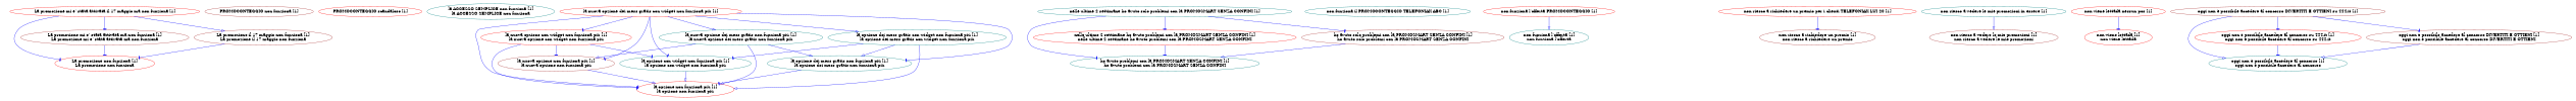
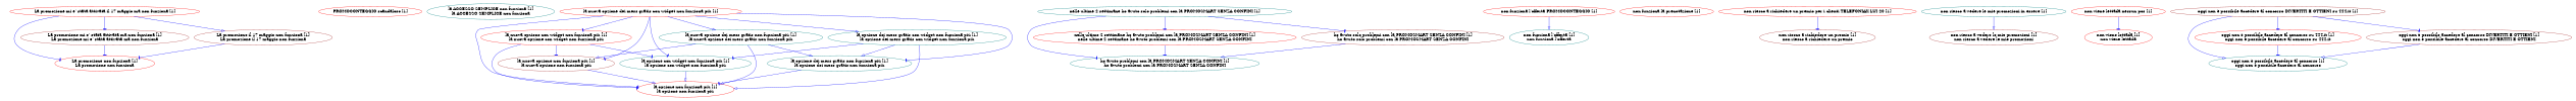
  digraph {
    node [color=red]
    edge [arrowhead=tee color=blue]
    "La promozione mi e' stata attivata il 17 maggio ma non funziona [1]"
    "La promozione non funziona [1]\nLa promozione non funziona"
    "La promozione mi e' stata attivata ma non funziona [1]\nLa promozione mi e' stata attivata ma non funziona" [color=brown]
    "La promozione il 17 maggio non funziona [1]\nLa promozione il 17 maggio non funziona" [color=brown]
-   "PROMOCONTEGGIO non funziona [1]" [color=brown]
    "PROMOCONTEGGIO scandaloso [1]"
    "la ACCESSO SEMPLICE non funziona [1]\nla ACCESSO SEMPLICE non funziona" [color=teal]
    "la nuova opzione dei mess gratis con widget non funziona più [1]"
    "la opzione non funziona più [1]\nla opzione non funziona più"
    "la nuova opzione con widget non funziona più [1]\nla nuova opzione con widget non funziona più"
    "la nuova opzione non funziona più [1]\nla nuova opzione non funziona più" [color=brown]
    "la opzione con widget non funziona più [1]\nla opzione con widget non funziona più" [color=teal]
    "la nuova opzione dei mess gratis non funziona più [1]\nla nuova opzione dei mess gratis non funziona più" [color=teal]
    "la opzione dei mess gratis non funziona più [1]\nla opzione dei mess gratis non funziona più" [color=teal]
    "la opzione dei mess gratis con widget non funziona più [1]\nla opzione dei mess gratis con widget non funziona più" [color=teal]
    "nelle ultime 2 settimane ho avuto solo problemi con la PROMOSMART SENZA CONFINI [1]" [color=teal]
    "ho avuto problemi con la PROMOSMART SENZA CONFINI [1]\nho avuto problemi con la PROMOSMART SENZA CONFINI" [color=teal]
    "nelle ultime 2 settimane ho avuto problemi con la PROMOSMART SENZA CONFINI [1]\nnelle ultime 2 settimane ho avuto problemi con la PROMOSMART SENZA CONFINI"
    "ho avuto solo problemi con la PROMOSMART SENZA CONFINI [1]\nho avuto solo problemi con la PROMOSMART SENZA CONFINI" [color=brown]
-   "non funziona il PROMOCONTEGGIO TELEFONIAX ABC [1]" [color=teal]
    "non funziona l'offerta [1]\nnon funziona l'offerta" [color=teal]
    "non funziona l'offerta PROMOCONTEGGIO [1]"
+   "non funziona la prenotazione [1]"
    "non riesco a richiedere un premio [1]\nnon riesco a richiedere un premio" [color=brown]
    "non riesco a richiedere un premio per i clienti TELEFONIAX LUI 20 [1]"
    "non riesco a vedere le mie promozioni in essere [1]" [color=teal]
    "non riesco a vedere le mie promozioni [1]\nnon riesco a vedere le mie promozioni" [color=brown]
    "non viene lettada nessun pos [1]"
    "non viene lettada [1]\nnon viene lettada"
    "oggi non è possibile accedere al concorso DIVERTITI E OTTIENI su 444.it [1]" [color=brown]
    "oggi non è possibile accedere al concorso [1]\noggi non è possibile accedere al concorso" [color=teal]
    "oggi non è possibile accedere al concorso su 444.it [1]\noggi non è possibile accedere al concorso su 444.it"
    "oggi non è possibile accedere al concorso DIVERTITI E OTTIENI [1]\noggi non è possibile accedere al concorso DIVERTITI E OTTIENI" [color=brown]
    "La promozione mi e' stata attivata il 17 maggio ma non funziona [1]" -> "La promozione non funziona [1]\nLa promozione non funziona"
    "La promozione mi e' stata attivata il 17 maggio ma non funziona [1]" -> "La promozione mi e' stata attivata ma non funziona [1]\nLa promozione mi e' stata attivata ma non funziona"
    "La promozione mi e' stata attivata il 17 maggio ma non funziona [1]" -> "La promozione il 17 maggio non funziona [1]\nLa promozione il 17 maggio non funziona" [arrowhead=onormal]
    "La promozione mi e' stata attivata ma non funziona [1]\nLa promozione mi e' stata attivata ma non funziona" -> "La promozione non funziona [1]\nLa promozione non funziona"
    "La promozione il 17 maggio non funziona [1]\nLa promozione il 17 maggio non funziona" -> "La promozione non funziona [1]\nLa promozione non funziona"
    "la nuova opzione dei mess gratis con widget non funziona più [1]" -> "la opzione non funziona più [1]\nla opzione non funziona più"
    "la nuova opzione dei mess gratis con widget non funziona più [1]" -> "la nuova opzione con widget non funziona più [1]\nla nuova opzione con widget non funziona più"
    "la nuova opzione dei mess gratis con widget non funziona più [1]" -> "la nuova opzione non funziona più [1]\nla nuova opzione non funziona più"
    "la nuova opzione dei mess gratis con widget non funziona più [1]" -> "la opzione con widget non funziona più [1]\nla opzione con widget non funziona più"
    "la nuova opzione dei mess gratis con widget non funziona più [1]" -> "la nuova opzione dei mess gratis non funziona più [1]\nla nuova opzione dei mess gratis non funziona più" [arrowhead=onormal]
    "la nuova opzione dei mess gratis con widget non funziona più [1]" -> "la opzione dei mess gratis non funziona più [1]\nla opzione dei mess gratis non funziona più"
    "la nuova opzione dei mess gratis con widget non funziona più [1]" -> "la opzione dei mess gratis con widget non funziona più [1]\nla opzione dei mess gratis con widget non funziona più" [arrowhead=onormal]
    "la nuova opzione con widget non funziona più [1]\nla nuova opzione con widget non funziona più" -> "la opzione non funziona più [1]\nla opzione non funziona più"
    "la nuova opzione con widget non funziona più [1]\nla nuova opzione con widget non funziona più" -> "la nuova opzione non funziona più [1]\nla nuova opzione non funziona più"
    "la nuova opzione con widget non funziona più [1]\nla nuova opzione con widget non funziona più" -> "la opzione con widget non funziona più [1]\nla opzione con widget non funziona più"
    "la nuova opzione non funziona più [1]\nla nuova opzione non funziona più" -> "la opzione non funziona più [1]\nla opzione non funziona più" [arrowhead=onormal]
    "la opzione con widget non funziona più [1]\nla opzione con widget non funziona più" -> "la opzione non funziona più [1]\nla opzione non funziona più" [arrowhead=onormal]
    "la nuova opzione dei mess gratis non funziona più [1]\nla nuova opzione dei mess gratis non funziona più" -> "la opzione non funziona più [1]\nla opzione non funziona più" [arrowhead=onormal]
    "la nuova opzione dei mess gratis non funziona più [1]\nla nuova opzione dei mess gratis non funziona più" -> "la nuova opzione non funziona più [1]\nla nuova opzione non funziona più" [arrowhead=onormal]
    "la nuova opzione dei mess gratis non funziona più [1]\nla nuova opzione dei mess gratis non funziona più" -> "la opzione dei mess gratis non funziona più [1]\nla opzione dei mess gratis non funziona più" [arrowhead=onormal]
    "la opzione dei mess gratis non funziona più [1]\nla opzione dei mess gratis non funziona più" -> "la opzione non funziona più [1]\nla opzione non funziona più"
    "la opzione dei mess gratis con widget non funziona più [1]\nla opzione dei mess gratis con widget non funziona più" -> "la opzione non funziona più [1]\nla opzione non funziona più" [arrowhead=onormal]
    "la opzione dei mess gratis con widget non funziona più [1]\nla opzione dei mess gratis con widget non funziona più" -> "la opzione con widget non funziona più [1]\nla opzione con widget non funziona più"
    "la opzione dei mess gratis con widget non funziona più [1]\nla opzione dei mess gratis con widget non funziona più" -> "la opzione dei mess gratis non funziona più [1]\nla opzione dei mess gratis non funziona più" [arrowhead=onormal]
    "nelle ultime 2 settimane ho avuto solo problemi con la PROMOSMART SENZA CONFINI [1]" -> "ho avuto problemi con la PROMOSMART SENZA CONFINI [1]\nho avuto problemi con la PROMOSMART SENZA CONFINI"
    "nelle ultime 2 settimane ho avuto solo problemi con la PROMOSMART SENZA CONFINI [1]" -> "nelle ultime 2 settimane ho avuto problemi con la PROMOSMART SENZA CONFINI [1]\nnelle ultime 2 settimane ho avuto problemi con la PROMOSMART SENZA CONFINI"
    "nelle ultime 2 settimane ho avuto solo problemi con la PROMOSMART SENZA CONFINI [1]" -> "ho avuto solo problemi con la PROMOSMART SENZA CONFINI [1]\nho avuto solo problemi con la PROMOSMART SENZA CONFINI"
    "nelle ultime 2 settimane ho avuto problemi con la PROMOSMART SENZA CONFINI [1]\nnelle ultime 2 settimane ho avuto problemi con la PROMOSMART SENZA CONFINI" -> "ho avuto problemi con la PROMOSMART SENZA CONFINI [1]\nho avuto problemi con la PROMOSMART SENZA CONFINI"
    "ho avuto solo problemi con la PROMOSMART SENZA CONFINI [1]\nho avuto solo problemi con la PROMOSMART SENZA CONFINI" -> "ho avuto problemi con la PROMOSMART SENZA CONFINI [1]\nho avuto problemi con la PROMOSMART SENZA CONFINI" [arrowhead=onormal]
    "non funziona l'offerta PROMOCONTEGGIO [1]" -> "non funziona l'offerta [1]\nnon funziona l'offerta" [arrowhead=onormal]
    "non riesco a richiedere un premio per i clienti TELEFONIAX LUI 20 [1]" -> "non riesco a richiedere un premio [1]\nnon riesco a richiedere un premio"
    "non riesco a vedere le mie promozioni in essere [1]" -> "non riesco a vedere le mie promozioni [1]\nnon riesco a vedere le mie promozioni" [arrowhead=onormal]
    "non viene lettada nessun pos [1]" -> "non viene lettada [1]\nnon viene lettada"
    "oggi non è possibile accedere al concorso DIVERTITI E OTTIENI su 444.it [1]" -> "oggi non è possibile accedere al concorso [1]\noggi non è possibile accedere al concorso" [arrowhead=onormal]
    "oggi non è possibile accedere al concorso DIVERTITI E OTTIENI su 444.it [1]" -> "oggi non è possibile accedere al concorso su 444.it [1]\noggi non è possibile accedere al concorso su 444.it"
    "oggi non è possibile accedere al concorso DIVERTITI E OTTIENI su 444.it [1]" -> "oggi non è possibile accedere al concorso DIVERTITI E OTTIENI [1]\noggi non è possibile accedere al concorso DIVERTITI E OTTIENI"
    "oggi non è possibile accedere al concorso su 444.it [1]\noggi non è possibile accedere al concorso su 444.it" -> "oggi non è possibile accedere al concorso [1]\noggi non è possibile accedere al concorso"
    "oggi non è possibile accedere al concorso DIVERTITI E OTTIENI [1]\noggi non è possibile accedere al concorso DIVERTITI E OTTIENI" -> "oggi non è possibile accedere al concorso [1]\noggi non è possibile accedere al concorso" [arrowhead=onormal]
  }
